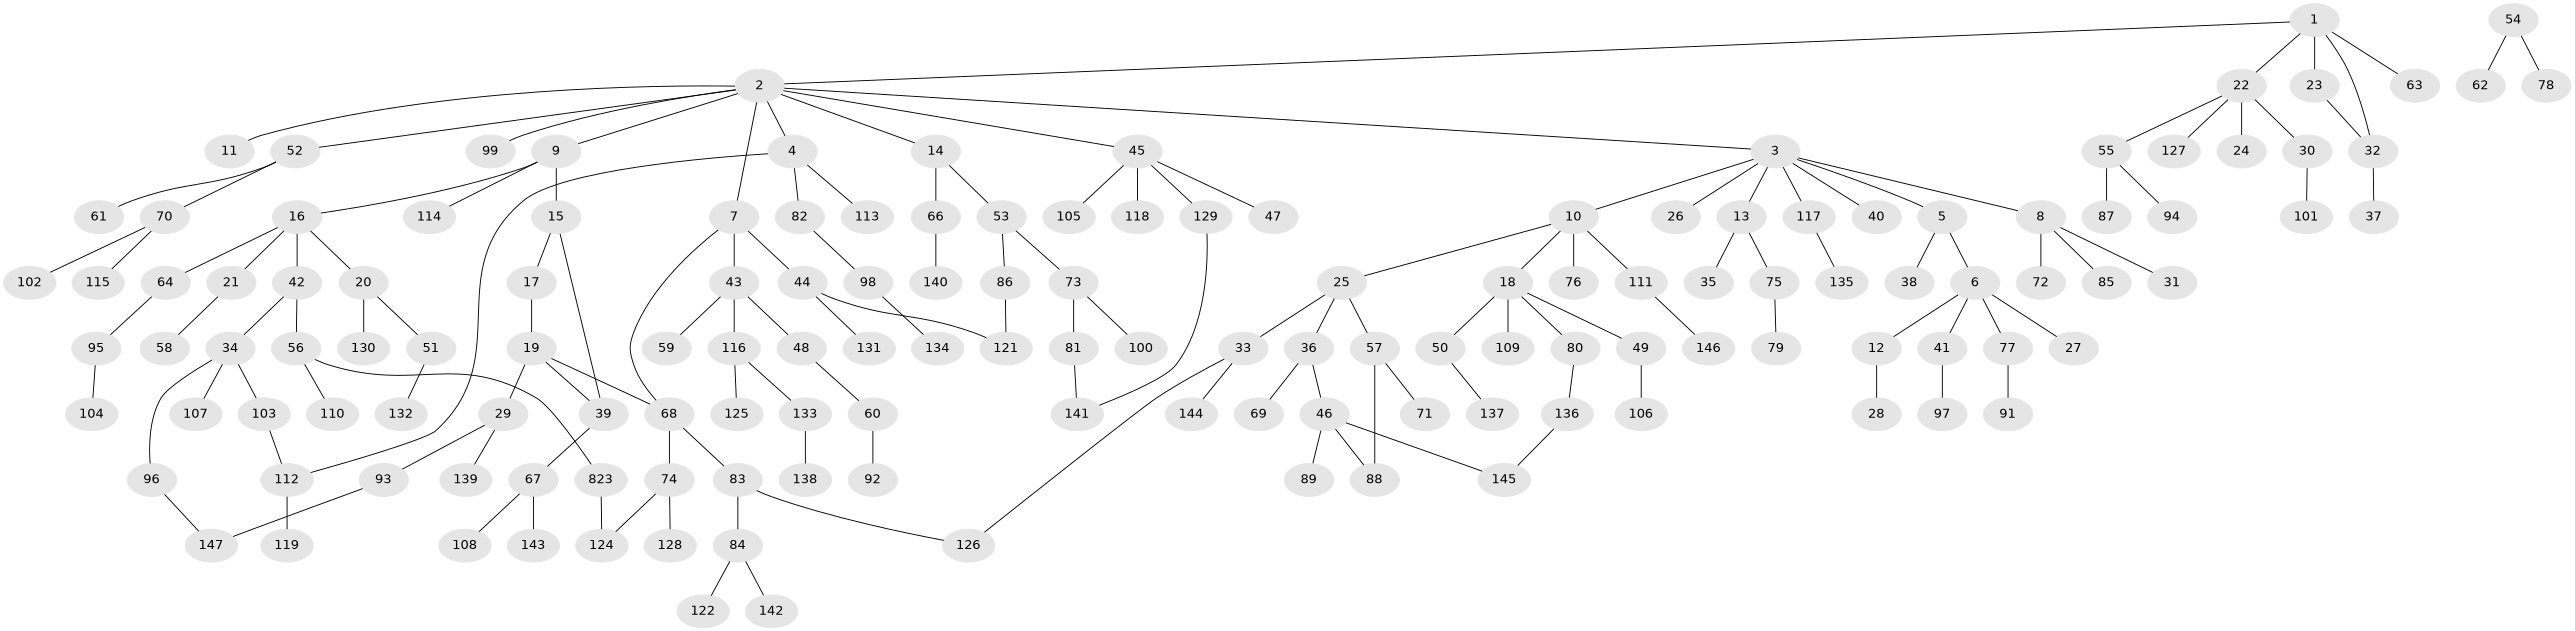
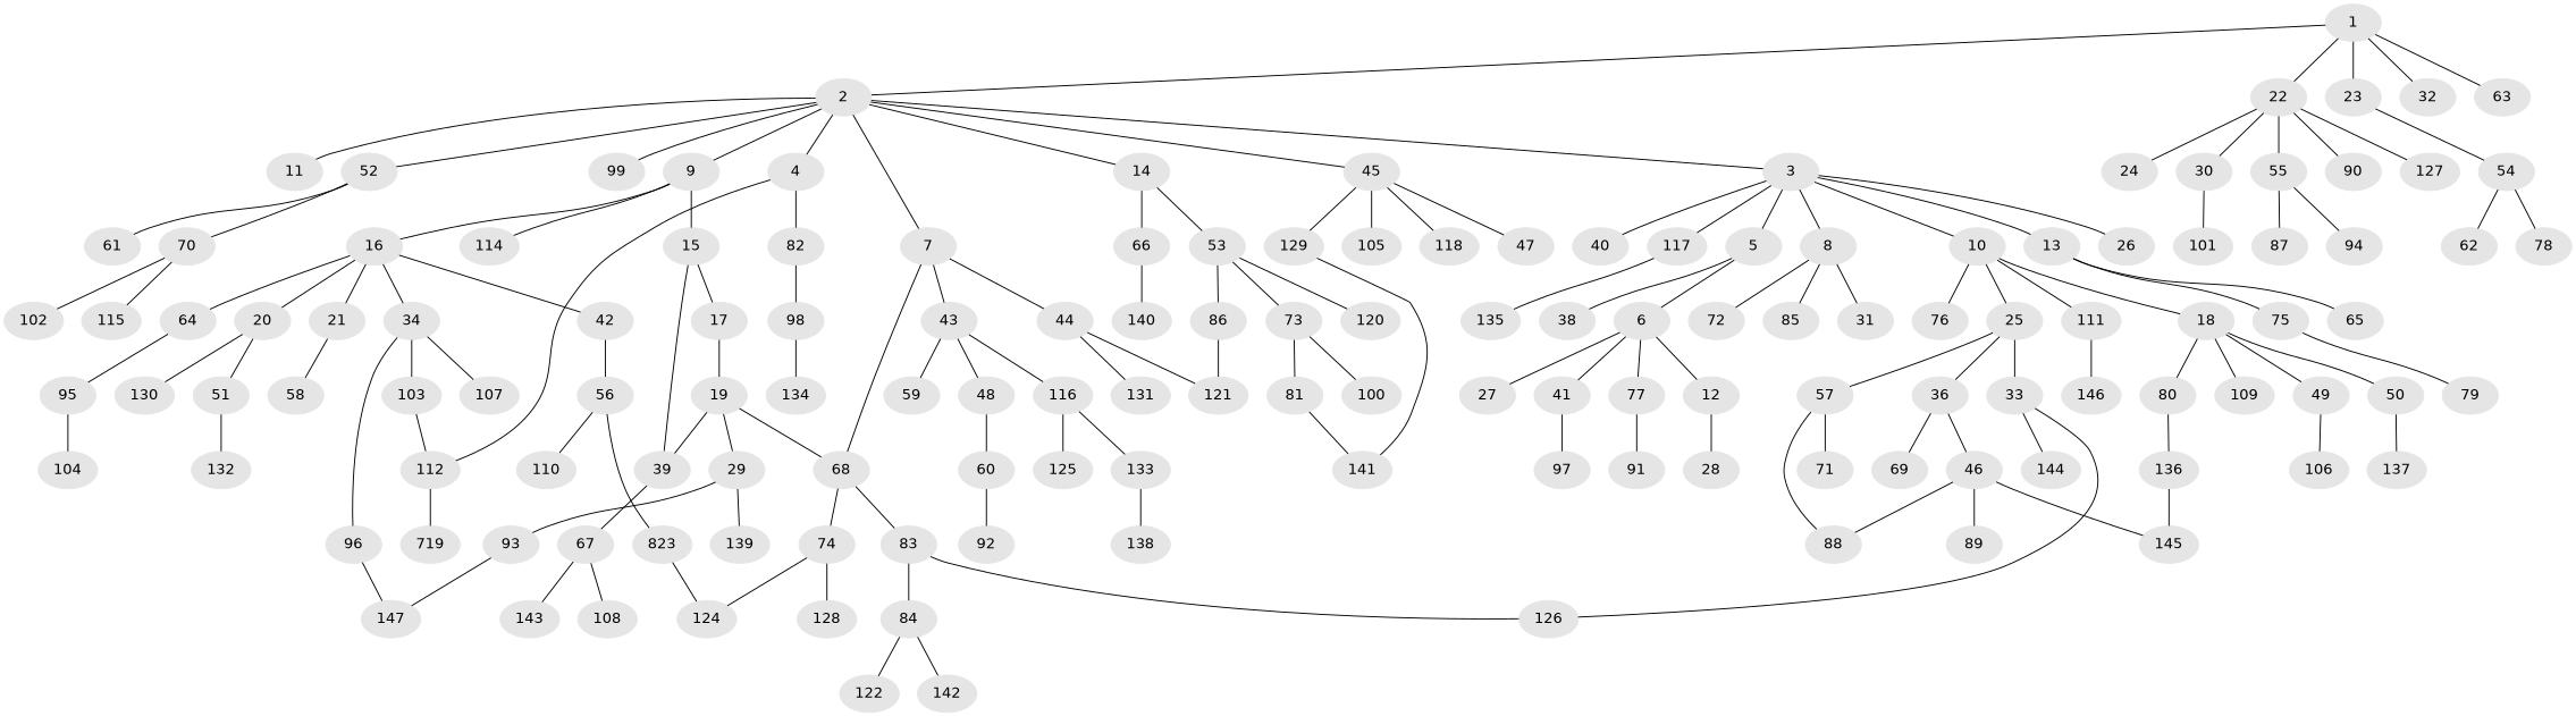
  graph {
    fontname="DejaVu Sans"
    node [color=gray90 fontname="DejaVu Sans" style=filled]
    edge [fontname="DejaVu Sans"]
    1
    2
    22
    23
    32
    63
    3
    4
    7
    9
    11
    14
    45
    52
    99
    24
    30
    55
+   90
    127
    54
-   37
    5
    8
    10
    13
    26
    40
    117
    82
    112
-   113
    43
    44
    68
    15
    16
    114
    53
    66
    47
    105
    118
    129
    61
    70
    6
    38
    31
    72
    85
    18
    25
    76
    111
-   35
+   35 [label=65]
    75
    135
    98
-   119
+   119 [label=719]
    12
    27
    41
    77
    28
    97
    91
    48
    59
    116
    121
    131
    74
    83
    17
    39
    20
    21
    34
    42
    64
    49
    50
    80
    109
    33
    36
    57
    146
    79
    73
    86
+   120
    140
    19
    67
    51
    130
    58
    96
    103
    107
    56
    95
    29
    106
    137
    136
    93
    139
    132
    101
    87
    94
    62
    78
    126
    144
    46
    69
    88
    71
    147
    89
    145
    108
    143
    110
    n129 [label=823]
    60
    125
    133
    141
    92
    102
    115
    81
    100
    124
    104
    128
    84
    134
    122
    142
    138
    1 -- 2
    1 -- 22
    1 -- 23
    1 -- 32
    1 -- 63
    2 -- 3
    2 -- 4
    2 -- 7
    2 -- 9
    2 -- 11
    2 -- 14
    2 -- 45
    2 -- 52
    2 -- 99
    22 -- 24
    22 -- 30
    22 -- 55
+   22 -- 90
    22 -- 127
-   23 -- 32
-   32 -- 37
+   23 -- 54
    3 -- 5
    3 -- 8
    3 -- 10
    3 -- 13
    3 -- 26
    3 -- 40
    3 -- 117
    4 -- 82
    4 -- 112
-   4 -- 113
    7 -- 43
    7 -- 44
    7 -- 68
    9 -- 15
    9 -- 16
    9 -- 114
    14 -- 53
    14 -- 66
    45 -- 47
    45 -- 105
    45 -- 118
    45 -- 129
    52 -- 61
    52 -- 70
    30 -- 101
    55 -- 87
    55 -- 94
    54 -- 62
    54 -- 78
    5 -- 6
    5 -- 38
    8 -- 31
    8 -- 72
    8 -- 85
    10 -- 18
    10 -- 25
    10 -- 76
    10 -- 111
    13 -- 35
    13 -- 75
    117 -- 135
    82 -- 98
    112 -- 119
    43 -- 48
    43 -- 59
    43 -- 116
    44 -- 121
    44 -- 131
    68 -- 74
    68 -- 83
    15 -- 17
    15 -- 39
    16 -- 20
    16 -- 21
-   42 -- 34
+   16 -- 34
    16 -- 42
    16 -- 64
    53 -- 73
    53 -- 86
+   53 -- 120
    66 -- 140
    129 -- 141
    70 -- 102
    70 -- 115
    6 -- 12
    6 -- 27
    6 -- 41
    6 -- 77
    18 -- 49
    18 -- 50
    18 -- 80
    18 -- 109
    25 -- 33
    25 -- 36
    25 -- 57
    111 -- 146
    75 -- 79
    98 -- 134
    12 -- 28
    41 -- 97
    77 -- 91
    48 -- 60
    116 -- 125
    116 -- 133
    74 -- 124
    74 -- 128
    83 -- 126
    83 -- 84
    17 -- 19
    39 -- 67
    20 -- 51
    20 -- 130
    21 -- 58
    34 -- 96
    34 -- 103
    34 -- 107
    42 -- 56
    64 -- 95
    49 -- 106
    50 -- 137
    80 -- 136
    33 -- 126
    33 -- 144
    36 -- 46
    36 -- 69
    57 -- 88
    57 -- 71
    73 -- 81
    73 -- 100
    86 -- 121
    19 -- 68
    19 -- 39
    19 -- 29
    67 -- 108
    67 -- 143
    51 -- 132
    96 -- 147
    103 -- 112
    56 -- 110
    56 -- n129
    95 -- 104
    29 -- 93
    29 -- 139
    136 -- 145
    93 -- 147
    46 -- 88
    46 -- 89
    46 -- 145
    n129 -- 124
    60 -- 92
    133 -- 138
    81 -- 141
    84 -- 122
    84 -- 142
  }
